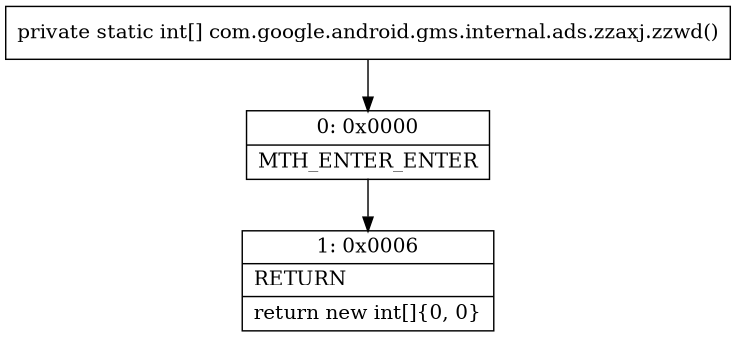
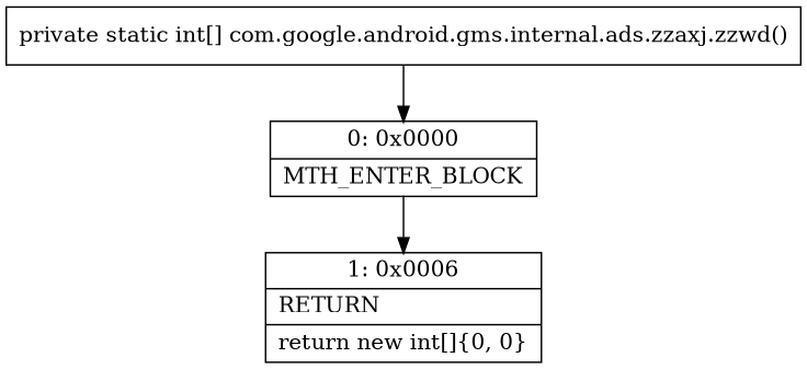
  digraph {
    node [shape=record]
-   n1 [label="{0\:\ 0x0000|MTH_ENTER_ENTER\l}"]
+   n1 [label="{0\:\ 0x0000|MTH_ENTER_BLOCK\l}"]
    n2 [label="{1\:\ 0x0006|RETURN\l|return new int[]\{0, 0\}\l}"]
    n3 [label="{private static int[] com.google.android.gms.internal.ads.zzaxj.zzwd() }"]
    n1 -> n2
    n3 -> n1
  }
